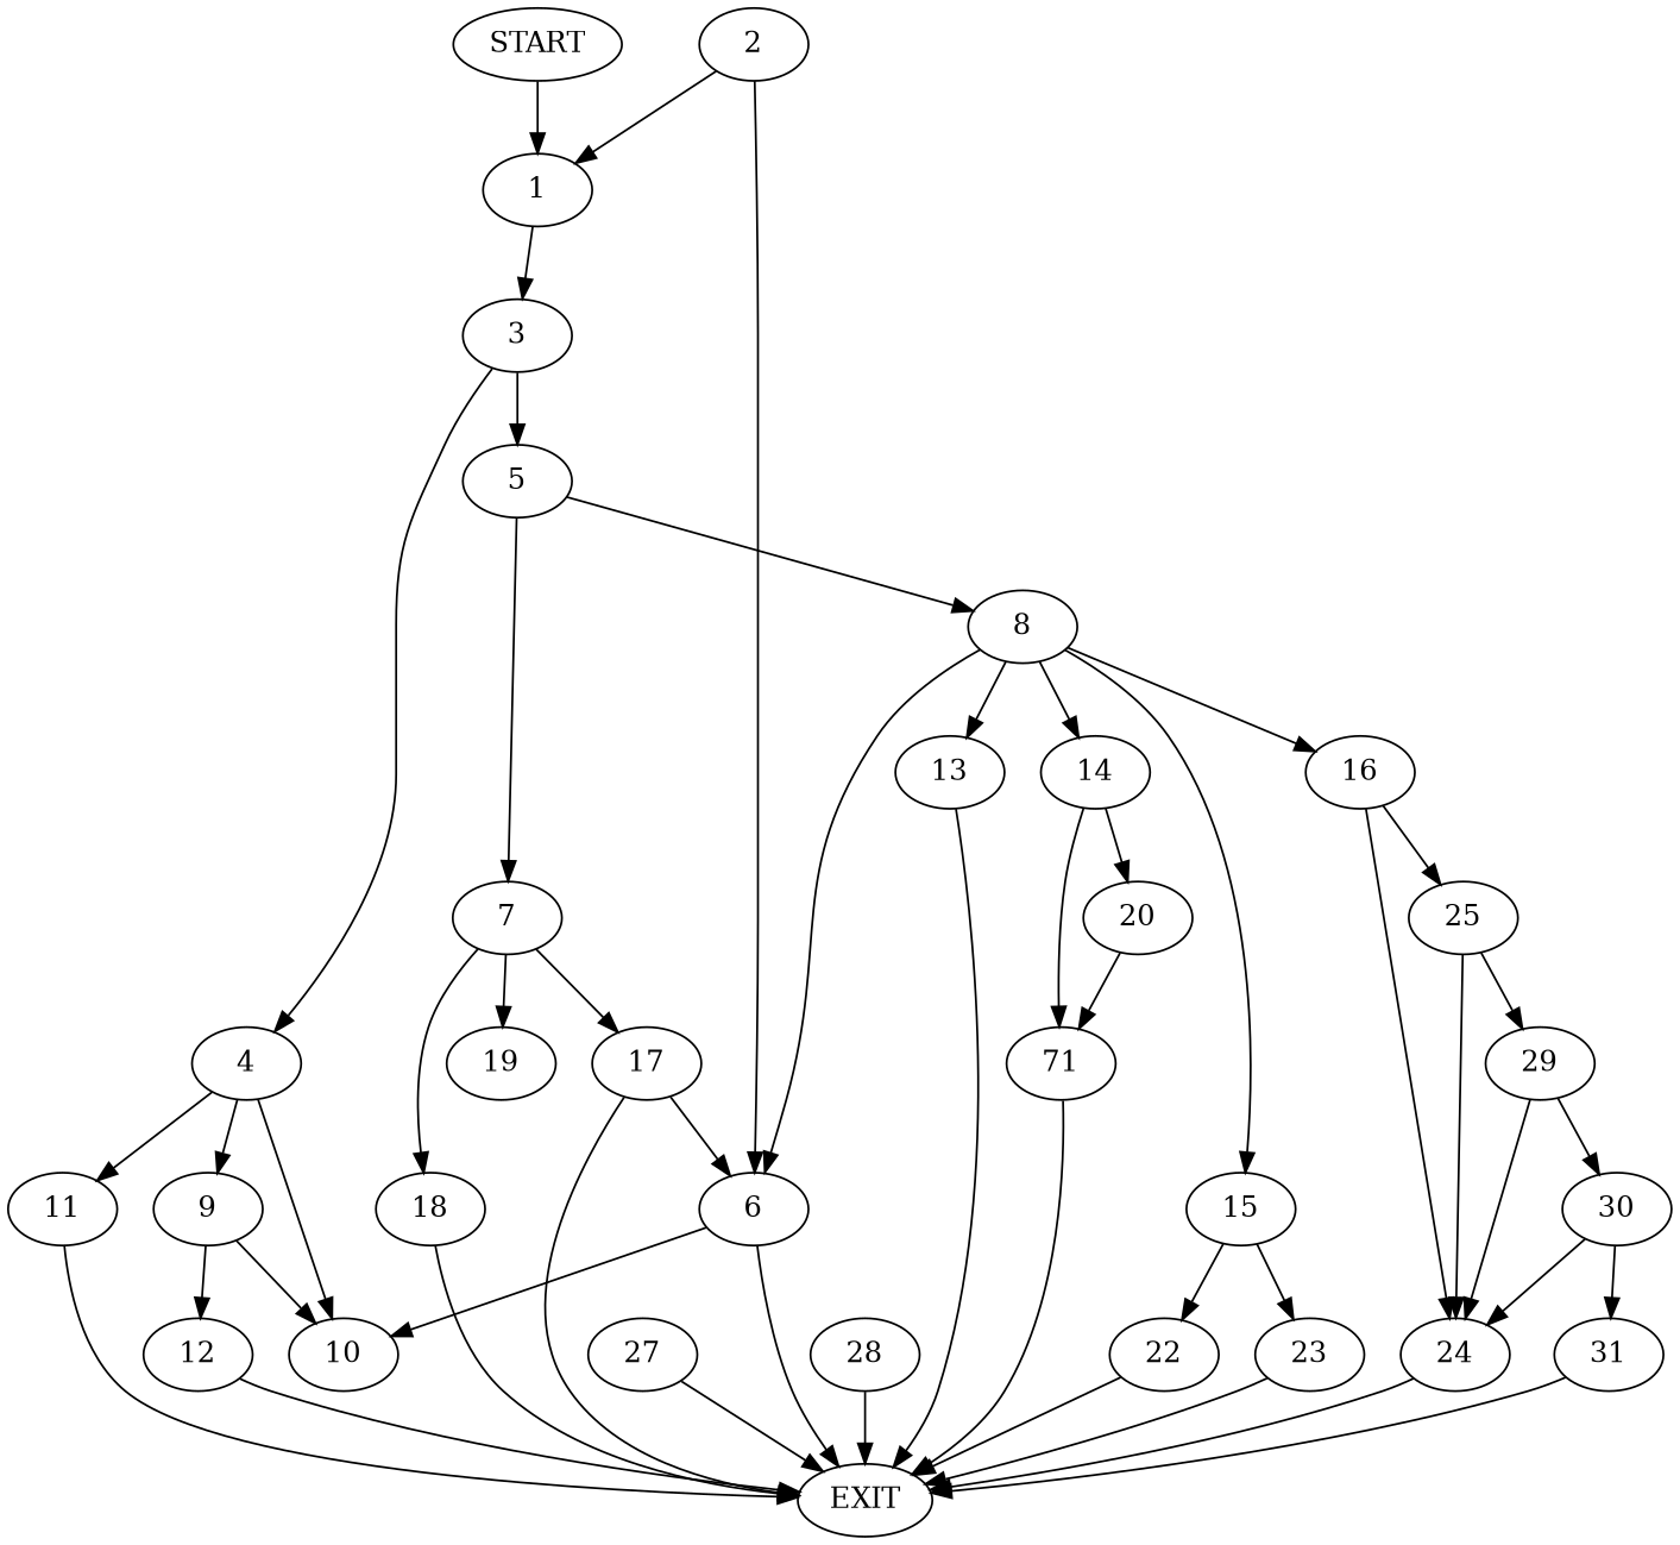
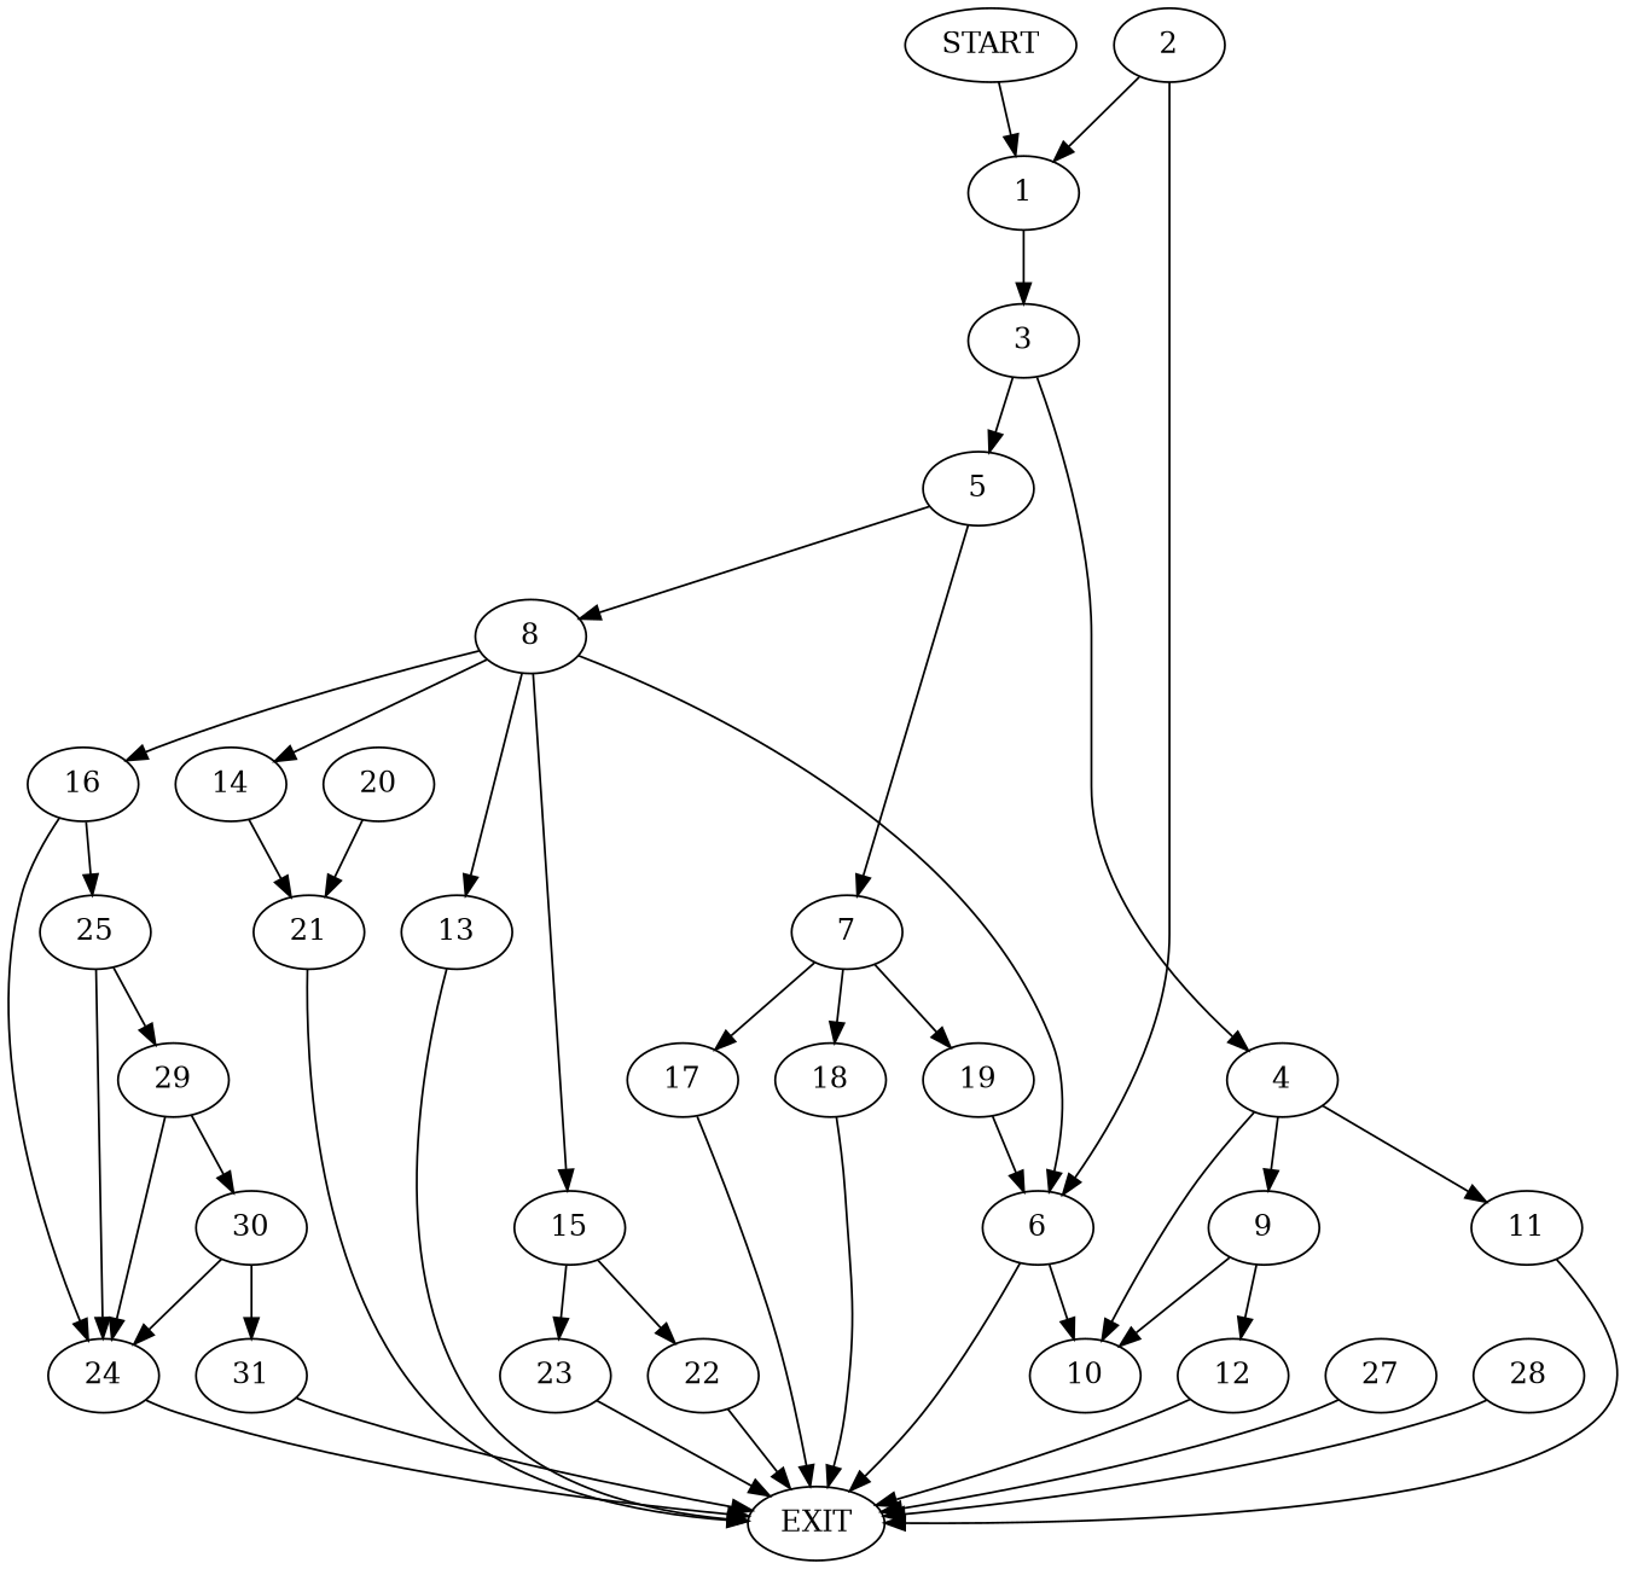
  digraph {
    n1 [label=START]
    1
    3
    n4 [label=EXIT]
    2
    6
    4
    5
    10
    9
    11
    7
    8
    12
    17
    18
    19
    13
    14
    15
    16
    20
-   21 [label=71]
+   21
    22
    23
    24
    25
    29
    30
    27
    28
    31
    n1 -> 1
    1 -> 3
    3 -> 4
    3 -> 5
    2 -> 1
    2 -> 6
    6 -> n4
    6 -> 10
    4 -> 10
    4 -> 9
    4 -> 11
    5 -> 7
    5 -> 8
    9 -> 10
    9 -> 12
    11 -> n4
    7 -> 17
    7 -> 18
    7 -> 19
    8 -> 6
    8 -> 13
    8 -> 14
    8 -> 15
    8 -> 16
    12 -> n4
    17 -> n4
    18 -> n4
-   17 -> 6
+   19 -> 6
    13 -> n4
-   14 -> 20
    14 -> 21
    15 -> 22
    15 -> 23
    16 -> 24
    16 -> 25
    20 -> 21
    21 -> n4
    22 -> n4
    23 -> n4
    24 -> n4
    25 -> 24
    25 -> 29
    29 -> 24
    29 -> 30
    30 -> 24
    30 -> 31
    27 -> n4
    28 -> n4
    31 -> n4
  }
